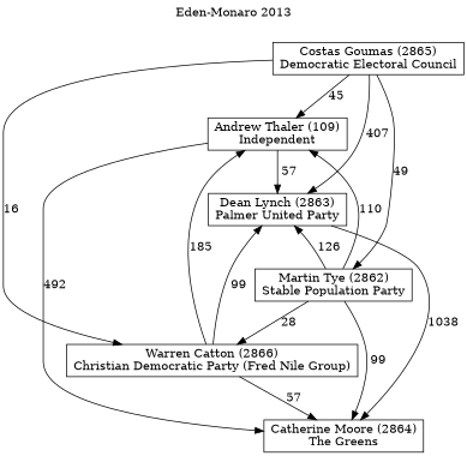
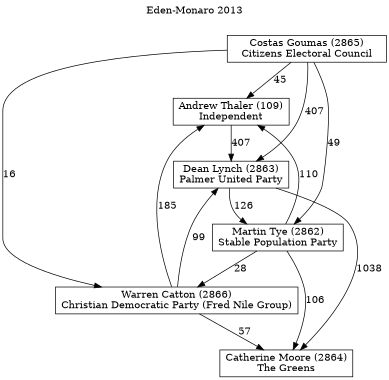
  digraph {
    label="Eden-Monaro 2013"
    labelloc=t
    mclimit=10
    node [shape=box]
    n1 [label="Andrew Thaler (109)\nIndependent"]
    n2 [label="Catherine Moore (2864)\nThe Greens"]
    n3 [label="Dean Lynch (2863)\nPalmer United Party"]
-   n4 [label="Costas Goumas (2865)\nDemocratic Electoral Council"]
+   n4 [label="Costas Goumas (2865)\nCitizens Electoral Council"]
    n5 [label="Martin Tye (2862)\nStable Population Party"]
    n6 [label="Warren Catton (2866)\nChristian Democratic Party (Fred Nile Group)"]
-   n1 -> n2 [label=492]
-   n1 -> n3 [label=57]
+   n1 -> n3 [label=407]
    n3 -> n2 [label=1038]
    n4 -> n1 [label=45]
    n4 -> n3 [label=407]
    n4 -> n5 [label=49]
    n4 -> n6 [label=16]
    n5 -> n1 [label=110]
-   n5 -> n2 [label=99]
-   n5 -> n3 [label=126]
+   n5 -> n2 [label=106]
+   n3 -> n5 [label=126]
    n5 -> n6 [label=28]
    n6 -> n1 [label=185]
    n6 -> n2 [label=57]
    n6 -> n3 [label=99]
  }
